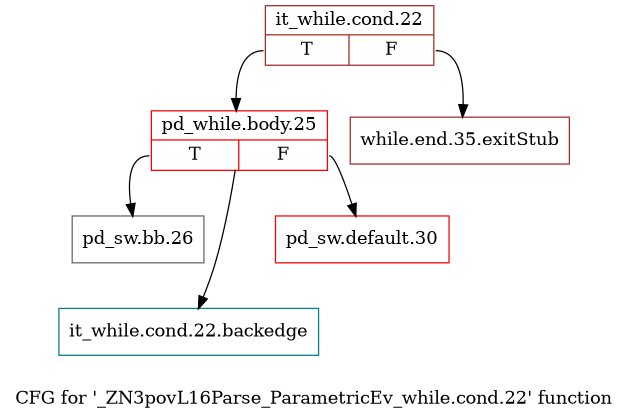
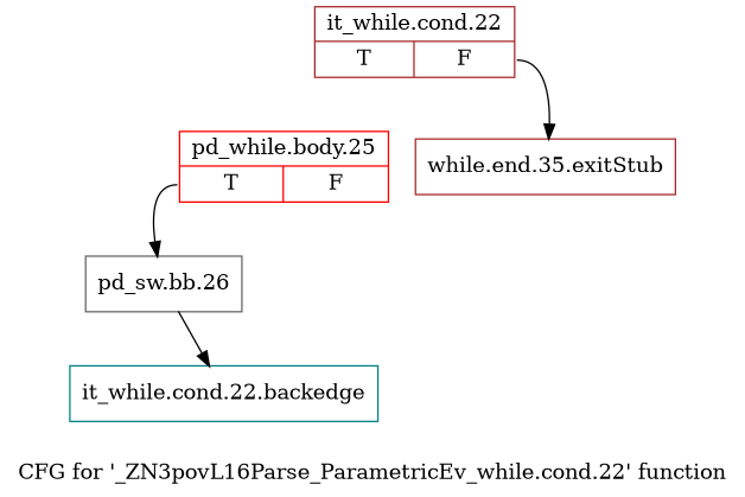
  digraph {
    label="CFG for '_ZN3povL16Parse_ParametricEv_while.cond.22' function"
    node [color=brown shape=record]
    edge [tailport=s1]
    n1 [label="{it_while.cond.22|{<s0>T|<s1>F}}"]
    n2 [label="{while.end.35.exitStub}"]
    n3 [color=red label="{pd_while.body.25|{<s0>T|<s1>F}}"]
    n4 [color=gray40 label="{pd_sw.bb.26}"]
-   n5 [color=red label="{pd_sw.default.30}"]
    n6 [color=teal label="{it_while.cond.22.backedge}"]
    n1 -> n2
-   n1 -> n3 [tailport=s0]
    n3 -> n4 [tailport=s0]
-   n3 -> n5
-   n3 -> n6 [tailport=""]
+   n4 -> n6 [tailport=""]
  }
